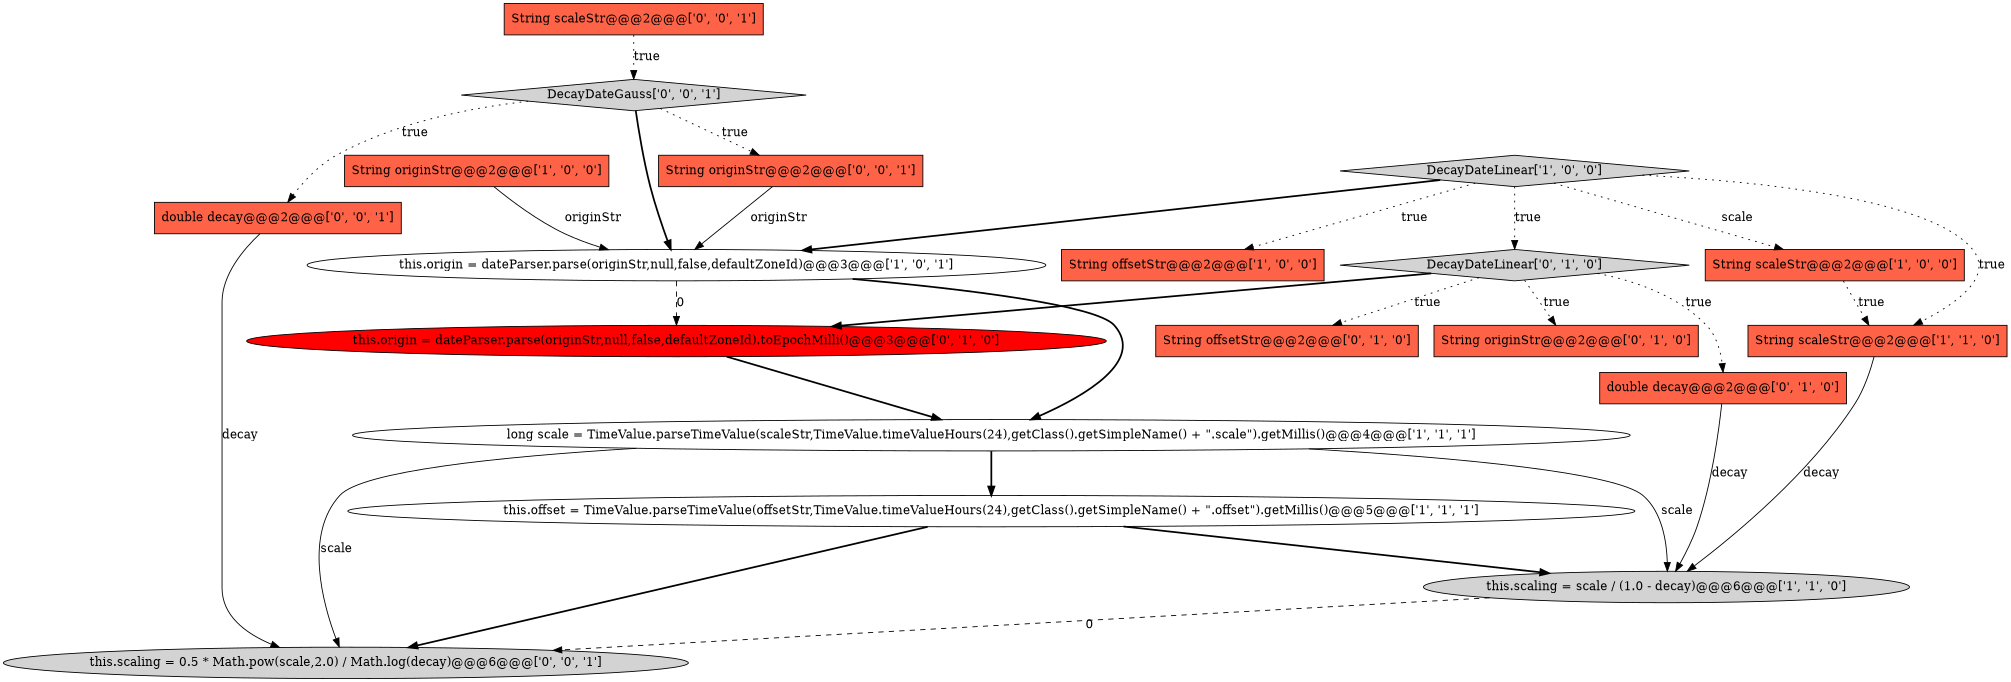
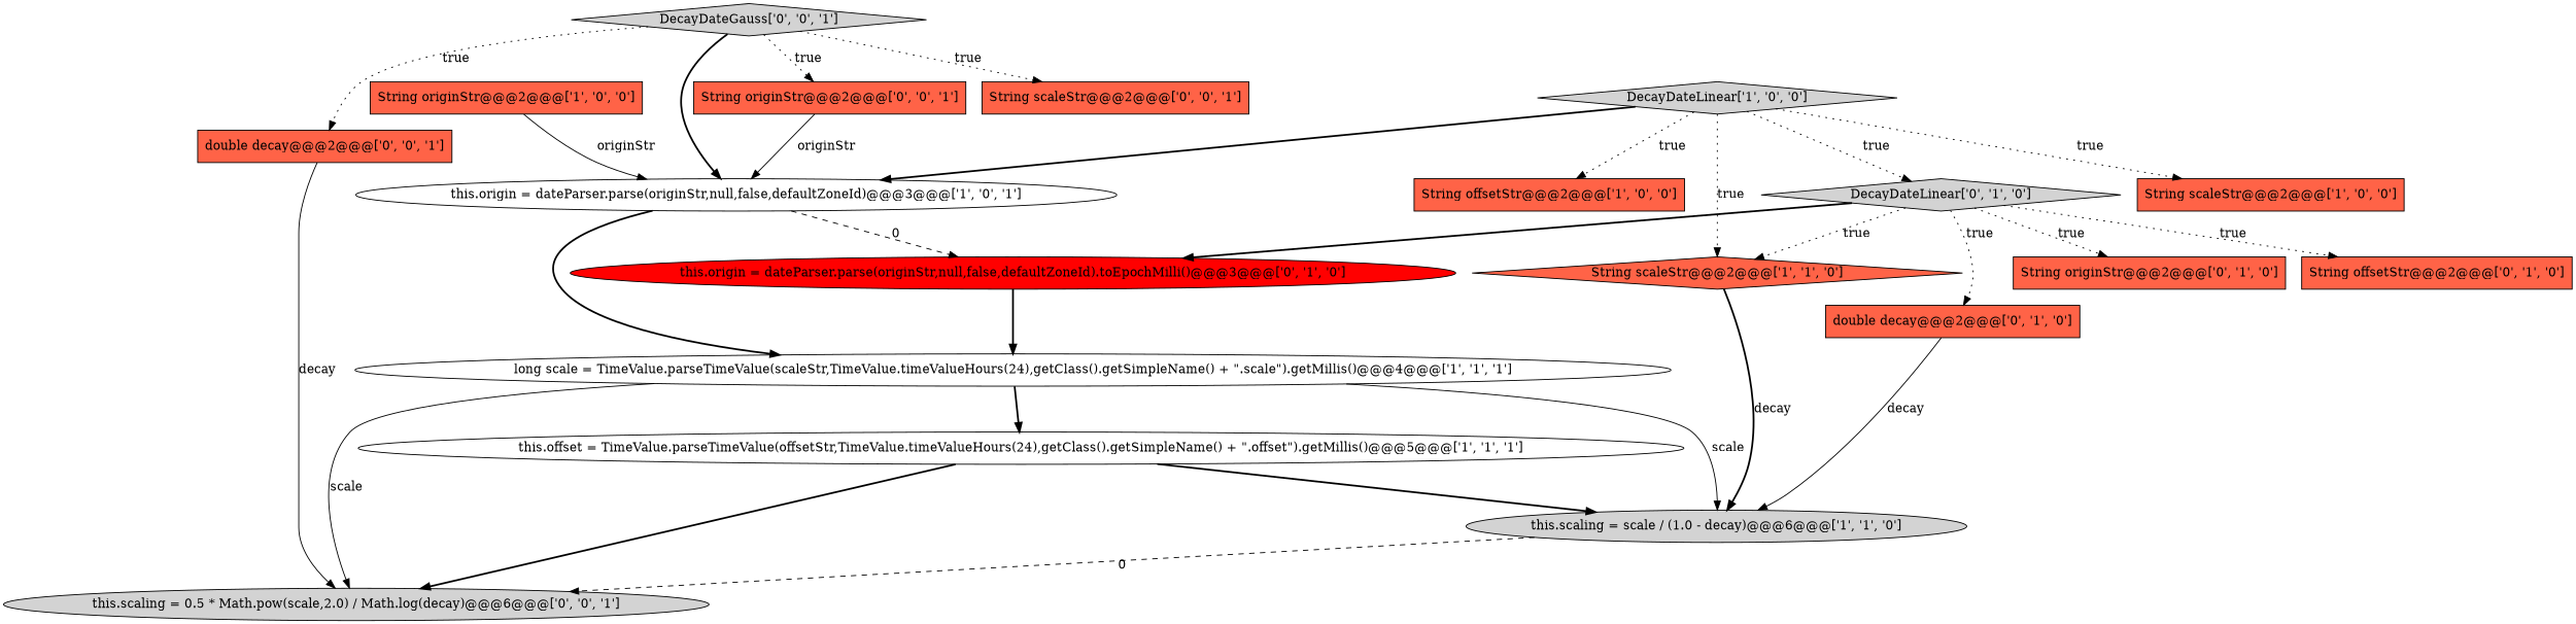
  digraph {
    node [fillcolor=tomato shape=box style=filled]
    edge [style=dotted]
    n1 [label="String originStr@@@2@@@['1', '0', '0']"]
    n2 [fillcolor=white label="this.origin = dateParser.parse(originStr,null,false,defaultZoneId)@@@3@@@['1', '0', '1']" shape=ellipse]
    n3 [fillcolor=white label="long scale = TimeValue.parseTimeValue(scaleStr,TimeValue.timeValueHours(24),getClass().getSimpleName() + \".scale\").getMillis()@@@4@@@['1', '1', '1']" shape=ellipse]
    n4 [fillcolor=red label="this.origin = dateParser.parse(originStr,null,false,defaultZoneId).toEpochMilli()@@@3@@@['0', '1', '0']" shape=ellipse]
    n5 [label="String originStr@@@2@@@['0', '1', '0']"]
    n6 [label="String scaleStr@@@2@@@['1', '0', '0']"]
    n7 [label="double decay@@@2@@@['0', '0', '1']"]
    n8 [fillcolor=lightgray label="this.scaling = 0.5 * Math.pow(scale,2.0) / Math.log(decay)@@@6@@@['0', '0', '1']" shape=ellipse]
    n9 [fillcolor=lightgray label="this.scaling = scale / (1.0 - decay)@@@6@@@['1', '1', '0']" shape=ellipse]
    n10 [fillcolor=white label="this.offset = TimeValue.parseTimeValue(offsetStr,TimeValue.timeValueHours(24),getClass().getSimpleName() + \".offset\").getMillis()@@@5@@@['1', '1', '1']" shape=ellipse]
    n11 [fillcolor=lightgray label="DecayDateLinear['1', '0', '0']" shape=diamond]
    n12 [label="String offsetStr@@@2@@@['1', '0', '0']"]
-   n13 [label="String scaleStr@@@2@@@['1', '1', '0']"]
+   n13 [label="String scaleStr@@@2@@@['1', '1', '0']" shape=diamond]
    n14 [fillcolor=lightgray label="DecayDateLinear['0', '1', '0']" shape=diamond]
    n15 [label="double decay@@@2@@@['0', '1', '0']"]
    n16 [label="String offsetStr@@@2@@@['0', '1', '0']"]
    n17 [fillcolor=lightgray label="DecayDateGauss['0', '0', '1']" shape=diamond]
    n18 [label="String originStr@@@2@@@['0', '0', '1']"]
    n19 [label="String scaleStr@@@2@@@['0', '0', '1']"]
    n1 -> n2 [label=originStr style=solid]
    n2 -> n3 [style=bold]
    n2 -> n4 [label=0 style=dashed]
    n3 -> n8 [label=scale style=solid]
    n3 -> n9 [label=scale style=solid]
    n3 -> n10 [style=bold]
    n4 -> n3 [style=bold]
    n7 -> n8 [label=decay style=solid]
    n9 -> n8 [label=0 style=dashed]
    n10 -> n8 [style=bold]
    n10 -> n9 [style=bold]
    n11 -> n2 [style=bold]
-   n11 -> n6 [label=scale]
+   n11 -> n6 [label=true]
    n11 -> n12 [label=true]
    n11 -> n13 [label=true]
    n11 -> n14 [label=true]
-   n13 -> n9 [label=decay style=solid]
+   n13 -> n9 [label=decay style=bold]
    n14 -> n4 [style=bold]
    n14 -> n5 [label=true]
-   n6 -> n13 [label=true]
+   n14 -> n13 [label=true]
    n14 -> n15 [label=true]
    n14 -> n16 [label=true]
    n15 -> n9 [label=decay style=solid]
    n17 -> n2 [style=bold]
    n17 -> n7 [label=true]
    n17 -> n18 [label=true]
-   n19 -> n17 [label=true]
+   n17 -> n19 [label=true]
    n18 -> n2 [label=originStr style=solid]
  }
